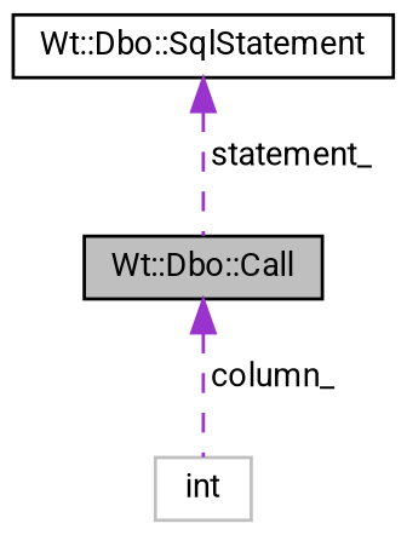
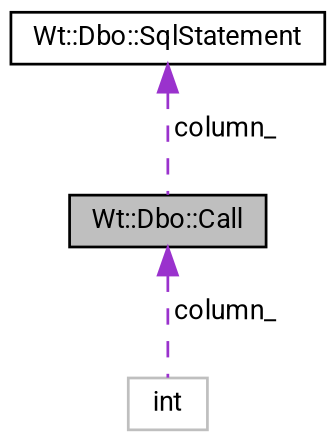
  digraph {
    fontname=Roboto
    node [color=black fillcolor=white fontname=Roboto fontsize=10 shape=record style=filled]
    edge [color=darkorchid3 dir=back fontname=Roboto fontsize=10 labelfontname=Helvetica labelfontsize=10 style=dashed]
    n1 [fillcolor=grey75 fontcolor=black height=0.2 label="Wt::Dbo::Call" width=0.4]
    n2 [color=grey75 height=0.2 label=int width=0.4]
    n3 [height=0.2 label="Wt::Dbo::SqlStatement" width=0.4]
    n1 -> n2 [label=" column_"]
-   n3 -> n1 [label=" statement_"]
+   n3 -> n1 [label=" column_"]
  }
